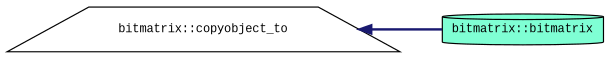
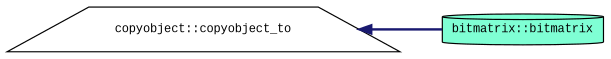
  digraph {
    rankdir=LR
    fontname="Liberation Mono"
    node [color=black fontname="Liberation Mono" fontsize=10 style=filled]
-   n1 [fillcolor=white fontcolor=black height=0.2 label="bitmatrix::copyobject_to" shape=trapezium width=0.4]
+   n1 [fillcolor=white fontcolor=black height=0.2 label="copyobject::copyobject_to" shape=trapezium width=0.4]
    n2 [fillcolor=aquamarine height=0.2 label="bitmatrix::bitmatrix" shape=cylinder width=0.4]
    n1 -> n2 [color=midnightblue dir=back fontname="Liberation Mono" fontsize=10 labelfontname=Helvetica labelfontsize=10 style=bold]
  }
